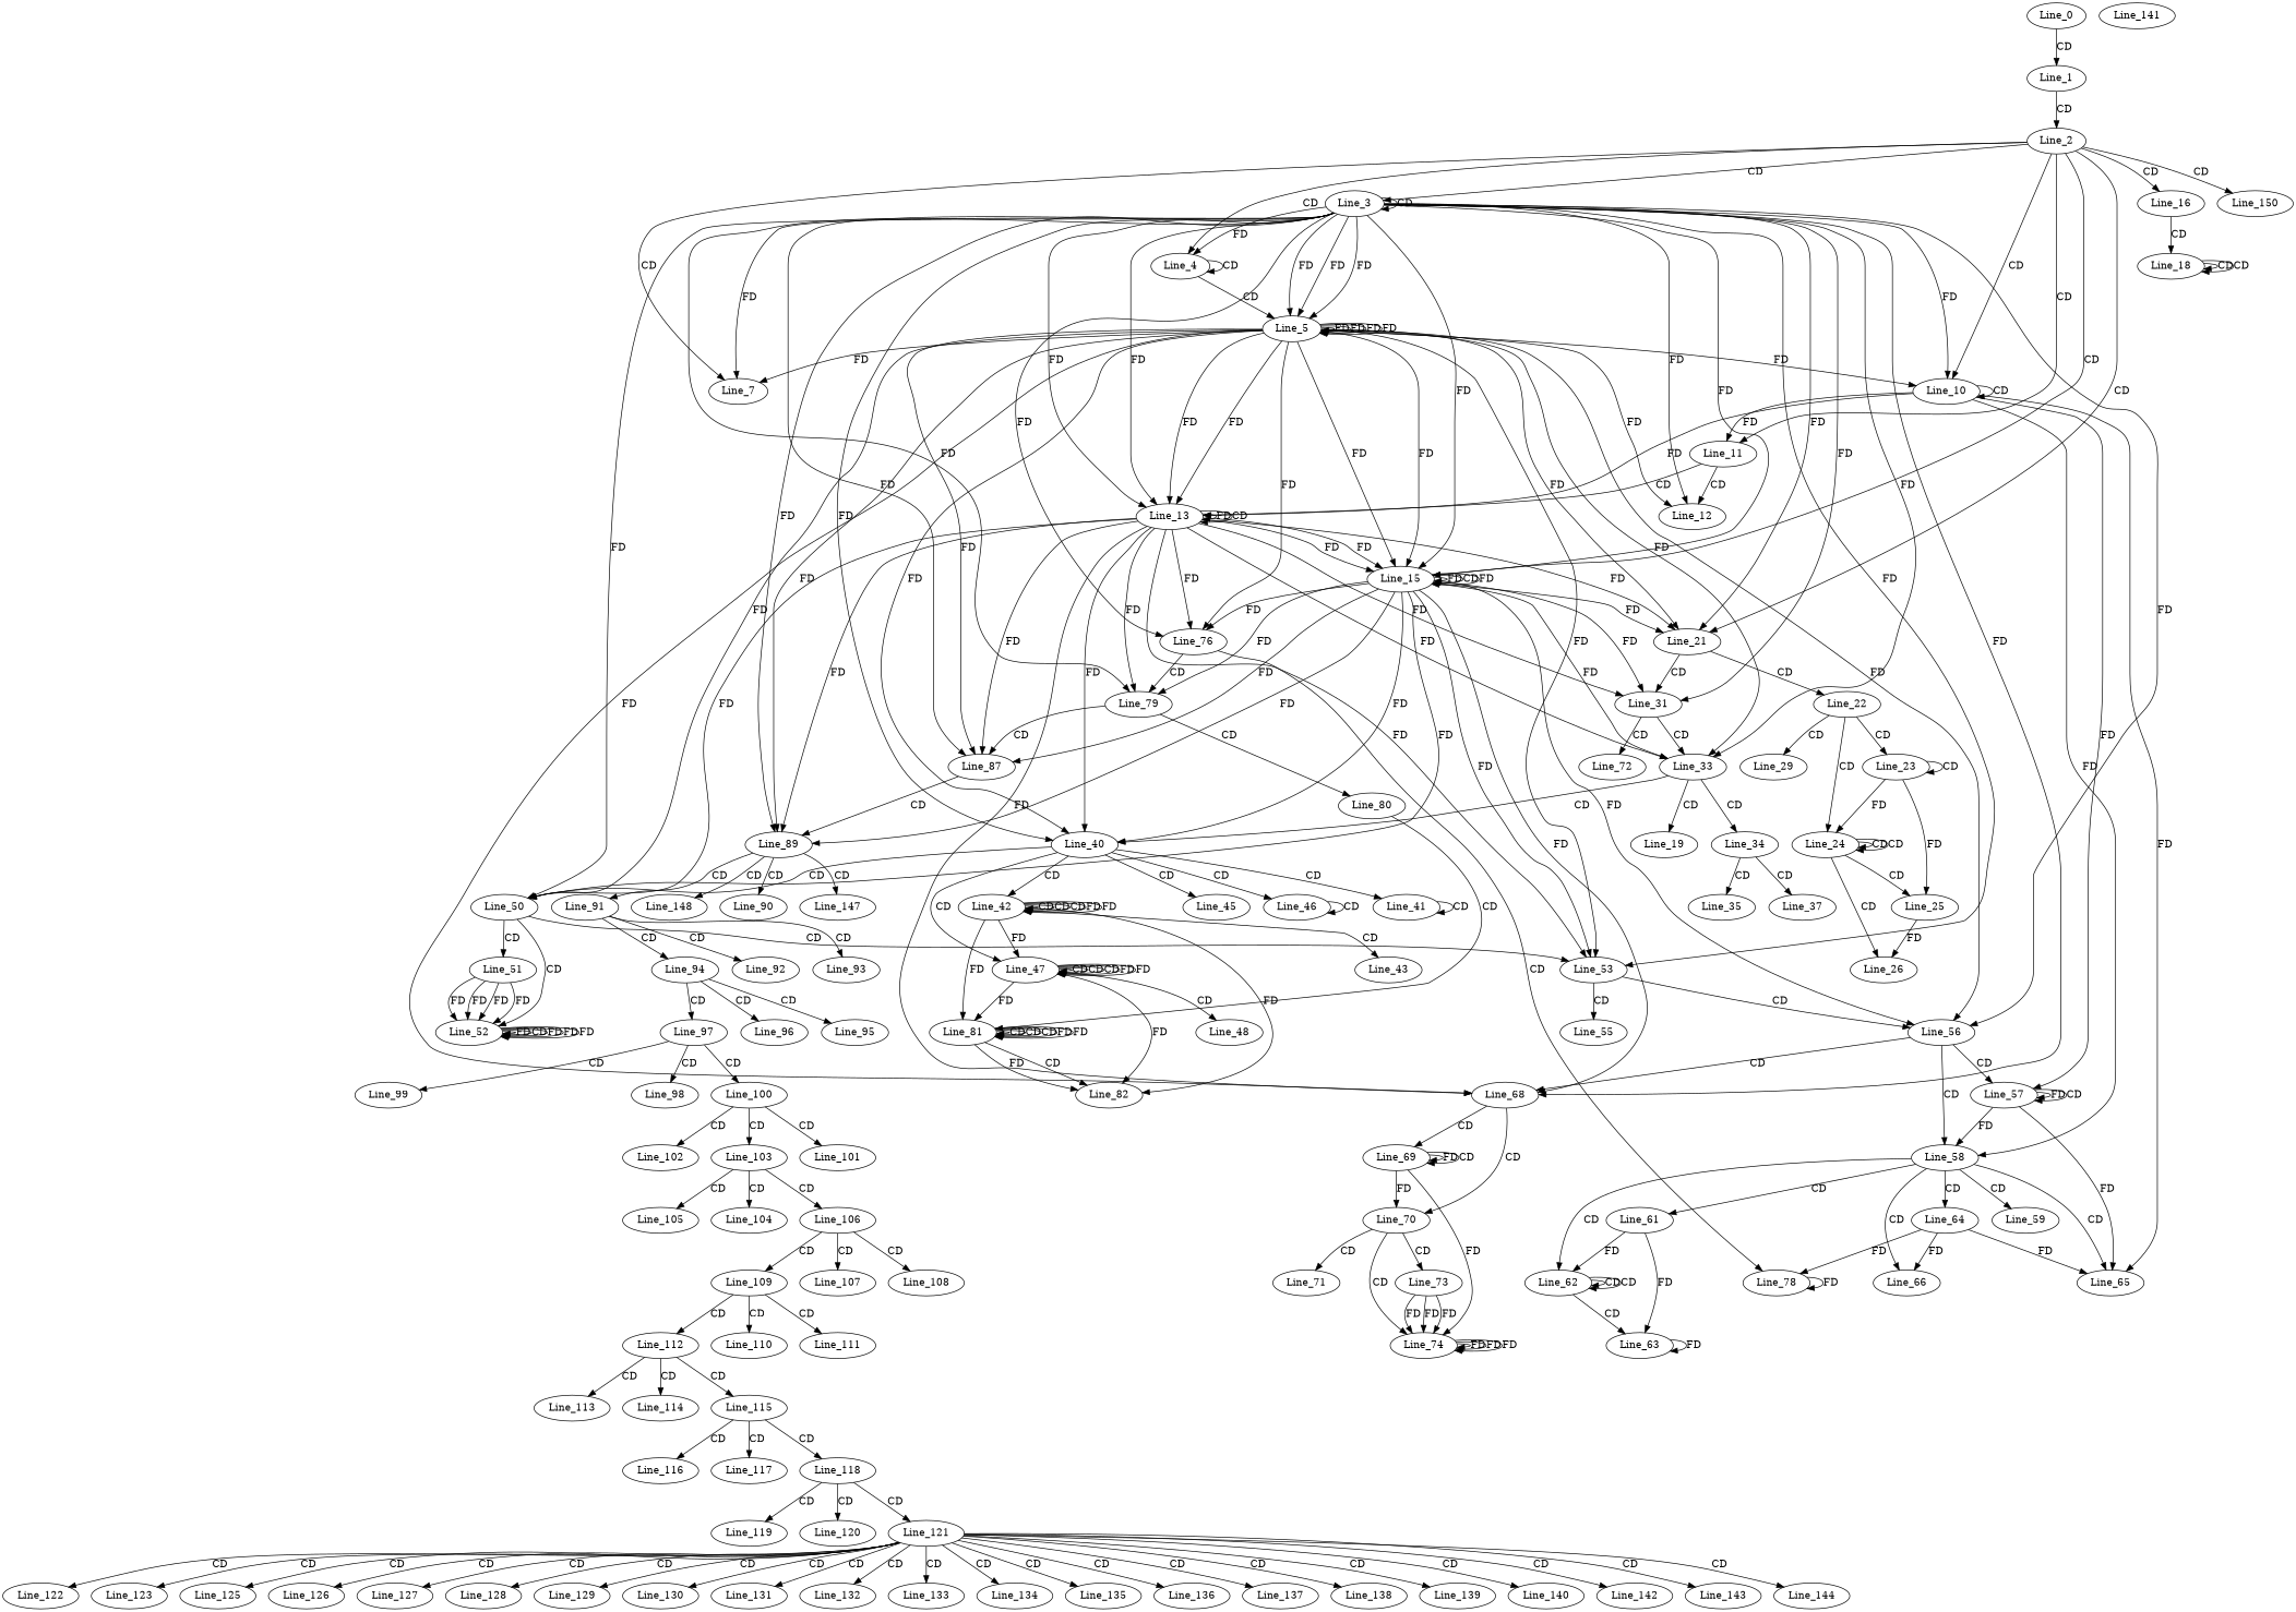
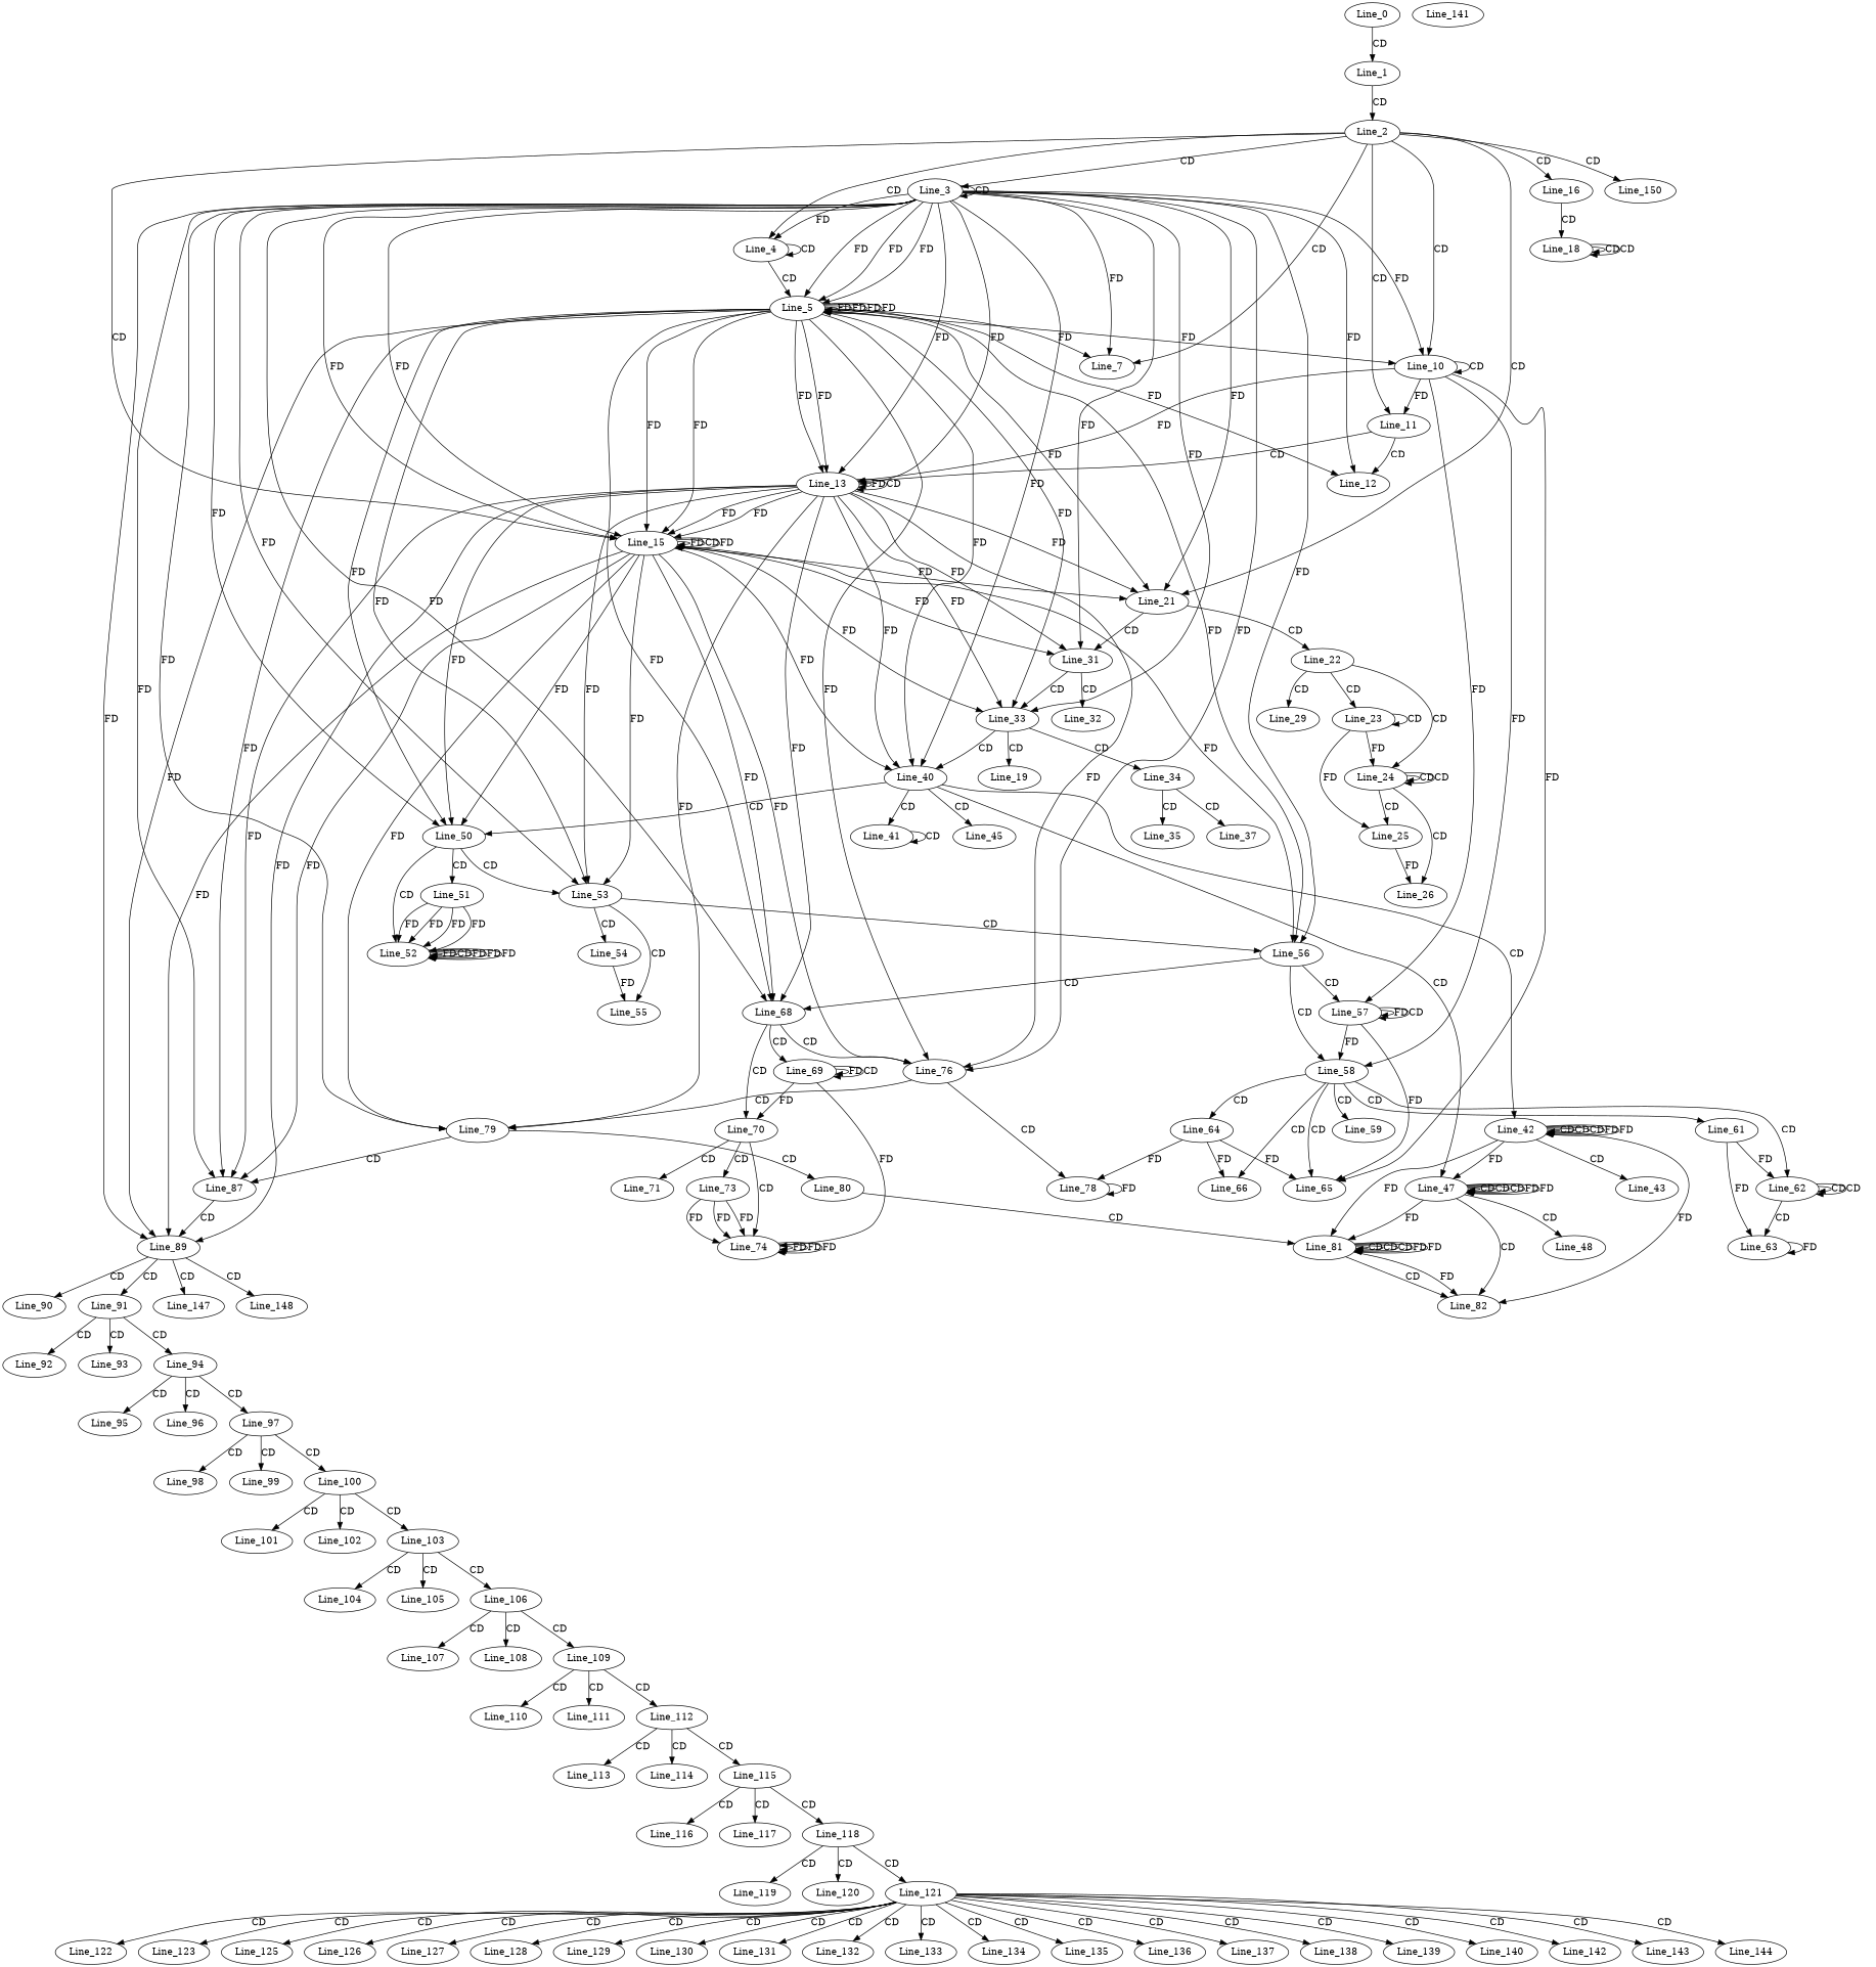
  digraph {
    Line_0
    Line_1
    Line_2
    Line_3
    Line_4
    Line_7
    Line_10
    Line_11
    Line_15
    Line_16
    Line_21
    Line_150
    Line_5
    Line_12
    Line_13
    Line_31
    Line_33
    Line_40
    Line_50
    Line_53
    Line_56
    Line_68
    Line_76
    Line_79
    Line_87
    Line_89
    Line_57
    Line_58
    Line_65
    Line_18
    Line_22
-   Line_32 [label=Line_72]
+   Line_32
    Line_34
    n34 [label=Line_19]
    Line_41
    Line_42
    Line_45
-   Line_46
    Line_47
    Line_51
    Line_52
+   Line_54
    Line_55
    Line_69
    Line_70
    Line_78
    Line_80
    Line_90
    Line_91
    Line_147
    Line_148
    Line_59
    Line_61
    Line_62
    Line_64
    Line_66
    Line_23
    Line_24
    Line_29
    Line_25
    Line_26
    Line_35
    Line_37
    Line_43
    Line_81
    Line_82
    Line_48
    Line_63
    Line_74
    Line_71
    Line_73
    Line_92
    Line_93
    Line_94
    Line_95
    Line_96
    Line_97
    Line_98
    Line_99
    Line_100
    Line_101
    Line_102
    Line_103
    Line_104
    Line_105
    Line_106
    Line_107
    Line_108
    Line_109
    Line_110
    Line_111
    Line_112
    Line_113
    Line_114
    Line_115
    Line_116
    Line_117
    Line_118
    Line_119
    Line_120
    Line_121
    Line_122
    Line_123
    Line_125
    Line_126
    Line_127
    Line_128
    Line_129
    Line_130
    Line_131
    Line_132
    Line_133
    Line_134
    Line_135
    Line_136
    Line_137
    Line_138
    Line_139
    Line_140
    Line_142
    Line_143
    Line_144
    Line_141
    Line_0 -> Line_1 [label=CD]
    Line_1 -> Line_2 [label=CD]
    Line_2 -> Line_3 [label=CD]
    Line_2 -> Line_4 [label=CD]
    Line_2 -> Line_7 [label=CD]
    Line_2 -> Line_10 [label=CD]
    Line_2 -> Line_11 [label=CD]
    Line_2 -> Line_15 [label=CD]
    Line_2 -> Line_16 [label=CD]
    Line_2 -> Line_21 [label=CD]
    Line_2 -> Line_150 [label=CD]
    Line_3 -> Line_3 [label=CD]
    Line_3 -> Line_4 [label=FD]
    Line_3 -> Line_7 [label=FD]
    Line_3 -> Line_10 [label=FD]
    Line_3 -> Line_15 [label=FD]
    Line_3 -> Line_15 [label=FD]
    Line_3 -> Line_21 [label=FD]
    Line_3 -> Line_5 [label=FD]
    Line_3 -> Line_5 [label=FD]
    Line_3 -> Line_5 [label=FD]
    Line_3 -> Line_12 [label=FD]
    Line_3 -> Line_13 [label=FD]
    Line_3 -> Line_13 [label=FD]
    Line_3 -> Line_31 [label=FD]
    Line_3 -> Line_33 [label=FD]
    Line_3 -> Line_40 [label=FD]
    Line_3 -> Line_50 [label=FD]
    Line_3 -> Line_53 [label=FD]
    Line_3 -> Line_56 [label=FD]
    Line_3 -> Line_68 [label=FD]
    Line_3 -> Line_76 [label=FD]
    Line_3 -> Line_79 [label=FD]
    Line_3 -> Line_87 [label=FD]
    Line_3 -> Line_89 [label=FD]
    Line_4 -> Line_4 [label=CD]
    Line_4 -> Line_5 [label=CD]
    Line_10 -> Line_10 [label=CD]
    Line_10 -> Line_11 [label=FD]
    Line_10 -> Line_13 [label=FD]
    Line_10 -> Line_57 [label=FD]
    Line_10 -> Line_58 [label=FD]
    Line_10 -> Line_65 [label=FD]
    Line_11 -> Line_12 [label=CD]
    Line_11 -> Line_13 [label=CD]
    Line_15 -> Line_15 [label=FD]
    Line_15 -> Line_15 [label=CD]
    Line_15 -> Line_15 [label=FD]
    Line_15 -> Line_21 [label=FD]
    Line_15 -> Line_31 [label=FD]
    Line_15 -> Line_33 [label=FD]
    Line_15 -> Line_40 [label=FD]
    Line_15 -> Line_50 [label=FD]
    Line_15 -> Line_53 [label=FD]
    Line_15 -> Line_56 [label=FD]
    Line_15 -> Line_68 [label=FD]
    Line_15 -> Line_76 [label=FD]
    Line_15 -> Line_79 [label=FD]
    Line_15 -> Line_87 [label=FD]
    Line_15 -> Line_89 [label=FD]
    Line_16 -> Line_18 [label=CD]
    Line_21 -> Line_31 [label=CD]
    Line_21 -> Line_22 [label=CD]
    Line_5 -> Line_7 [label=FD]
    Line_5 -> Line_10 [label=FD]
    Line_5 -> Line_15 [label=FD]
    Line_5 -> Line_15 [label=FD]
    Line_5 -> Line_21 [label=FD]
    Line_5 -> Line_5 [label=FD]
    Line_5 -> Line_5 [label=FD]
    Line_5 -> Line_5 [label=FD]
    Line_5 -> Line_5 [label=FD]
    Line_5 -> Line_12 [label=FD]
    Line_5 -> Line_13 [label=FD]
    Line_5 -> Line_13 [label=FD]
    Line_5 -> Line_33 [label=FD]
    Line_5 -> Line_40 [label=FD]
    Line_5 -> Line_50 [label=FD]
    Line_5 -> Line_53 [label=FD]
    Line_5 -> Line_56 [label=FD]
    Line_5 -> Line_68 [label=FD]
    Line_5 -> Line_76 [label=FD]
    Line_5 -> Line_87 [label=FD]
    Line_5 -> Line_89 [label=FD]
    Line_13 -> Line_15 [label=FD]
    Line_13 -> Line_15 [label=FD]
    Line_13 -> Line_21 [label=FD]
    Line_13 -> Line_13 [label=FD]
    Line_13 -> Line_13 [label=CD]
    Line_13 -> Line_31 [label=FD]
    Line_13 -> Line_33 [label=FD]
    Line_13 -> Line_40 [label=FD]
    Line_13 -> Line_50 [label=FD]
    Line_13 -> Line_53 [label=FD]
    Line_13 -> Line_68 [label=FD]
    Line_13 -> Line_76 [label=FD]
    Line_13 -> Line_79 [label=FD]
    Line_13 -> Line_87 [label=FD]
    Line_13 -> Line_89 [label=FD]
    Line_31 -> Line_33 [label=CD]
    Line_31 -> Line_32 [label=CD]
    Line_33 -> Line_40 [label=CD]
    Line_33 -> Line_34 [label=CD]
    Line_33 -> n34 [label=CD]
    Line_40 -> Line_50 [label=CD]
    Line_40 -> Line_41 [label=CD]
    Line_40 -> Line_42 [label=CD]
    Line_40 -> Line_45 [label=CD]
-   Line_40 -> Line_46 [label=CD]
    Line_40 -> Line_47 [label=CD]
    Line_50 -> Line_53 [label=CD]
    Line_50 -> Line_51 [label=CD]
    Line_50 -> Line_52 [label=CD]
    Line_53 -> Line_56 [label=CD]
+   Line_53 -> Line_54 [label=CD]
    Line_53 -> Line_55 [label=CD]
    Line_56 -> Line_68 [label=CD]
    Line_56 -> Line_57 [label=CD]
    Line_56 -> Line_58 [label=CD]
+   Line_68 -> Line_76 [label=CD]
    Line_68 -> Line_69 [label=CD]
    Line_68 -> Line_70 [label=CD]
    Line_76 -> Line_79 [label=CD]
    Line_76 -> Line_78 [label=CD]
    Line_79 -> Line_87 [label=CD]
    Line_79 -> Line_80 [label=CD]
    Line_87 -> Line_89 [label=CD]
    Line_89 -> Line_90 [label=CD]
    Line_89 -> Line_91 [label=CD]
    Line_89 -> Line_147 [label=CD]
    Line_89 -> Line_148 [label=CD]
    Line_57 -> Line_57 [label=FD]
    Line_57 -> Line_57 [label=CD]
    Line_57 -> Line_58 [label=FD]
    Line_57 -> Line_65 [label=FD]
    Line_58 -> Line_65 [label=CD]
    Line_58 -> Line_59 [label=CD]
    Line_58 -> Line_61 [label=CD]
    Line_58 -> Line_62 [label=CD]
    Line_58 -> Line_64 [label=CD]
    Line_58 -> Line_66 [label=CD]
    Line_18 -> Line_18 [label=CD]
    Line_18 -> Line_18 [label=CD]
    Line_22 -> Line_23 [label=CD]
    Line_22 -> Line_24 [label=CD]
    Line_22 -> Line_29 [label=CD]
    Line_34 -> Line_35 [label=CD]
    Line_34 -> Line_37 [label=CD]
    Line_41 -> Line_41 [label=CD]
    Line_42 -> Line_42 [label=CD]
    Line_42 -> Line_42 [label=CD]
    Line_42 -> Line_42 [label=CD]
    Line_42 -> Line_42 [label=FD]
    Line_42 -> Line_42 [label=FD]
    Line_42 -> Line_47 [label=FD]
    Line_42 -> Line_43 [label=CD]
    Line_42 -> Line_81 [label=FD]
    Line_42 -> Line_82 [label=FD]
-   Line_46 -> Line_46 [label=CD]
    Line_47 -> Line_47 [label=CD]
    Line_47 -> Line_47 [label=CD]
    Line_47 -> Line_47 [label=CD]
    Line_47 -> Line_47 [label=FD]
    Line_47 -> Line_47 [label=FD]
    Line_47 -> Line_81 [label=FD]
-   Line_47 -> Line_82 [label=FD]
+   Line_47 -> Line_82 [label=CD]
    Line_47 -> Line_48 [label=CD]
    Line_51 -> Line_52 [label=FD]
    Line_51 -> Line_52 [label=FD]
    Line_51 -> Line_52 [label=FD]
    Line_51 -> Line_52 [label=FD]
    Line_52 -> Line_52 [label=FD]
    Line_52 -> Line_52 [label=CD]
    Line_52 -> Line_52 [label=FD]
    Line_52 -> Line_52 [label=FD]
    Line_52 -> Line_52 [label=FD]
+   Line_54 -> Line_55 [label=FD]
    Line_69 -> Line_69 [label=FD]
    Line_69 -> Line_69 [label=CD]
    Line_69 -> Line_70 [label=FD]
    Line_69 -> Line_74 [label=FD]
    Line_70 -> Line_74 [label=CD]
    Line_70 -> Line_71 [label=CD]
    Line_70 -> Line_73 [label=CD]
    Line_78 -> Line_78 [label=FD]
    Line_80 -> Line_81 [label=CD]
    Line_91 -> Line_92 [label=CD]
    Line_91 -> Line_93 [label=CD]
    Line_91 -> Line_94 [label=CD]
    Line_61 -> Line_62 [label=FD]
    Line_61 -> Line_63 [label=FD]
    Line_62 -> Line_62 [label=CD]
    Line_62 -> Line_62 [label=CD]
    Line_62 -> Line_63 [label=CD]
    Line_64 -> Line_65 [label=FD]
    Line_64 -> Line_78 [label=FD]
    Line_64 -> Line_66 [label=FD]
    Line_23 -> Line_23 [label=CD]
    Line_23 -> Line_24 [label=FD]
    Line_23 -> Line_25 [label=FD]
    Line_24 -> Line_24 [label=CD]
    Line_24 -> Line_24 [label=CD]
    Line_24 -> Line_25 [label=CD]
    Line_24 -> Line_26 [label=CD]
    Line_25 -> Line_26 [label=FD]
    Line_81 -> Line_81 [label=CD]
    Line_81 -> Line_81 [label=CD]
    Line_81 -> Line_81 [label=CD]
    Line_81 -> Line_81 [label=FD]
    Line_81 -> Line_81 [label=FD]
    Line_81 -> Line_82 [label=CD]
    Line_81 -> Line_82 [label=FD]
    Line_63 -> Line_63 [label=FD]
    Line_74 -> Line_74 [label=FD]
    Line_74 -> Line_74 [label=FD]
    Line_74 -> Line_74 [label=FD]
    Line_73 -> Line_74 [label=FD]
    Line_73 -> Line_74 [label=FD]
    Line_73 -> Line_74 [label=FD]
    Line_94 -> Line_95 [label=CD]
    Line_94 -> Line_96 [label=CD]
    Line_94 -> Line_97 [label=CD]
    Line_97 -> Line_98 [label=CD]
    Line_97 -> Line_99 [label=CD]
    Line_97 -> Line_100 [label=CD]
    Line_100 -> Line_101 [label=CD]
    Line_100 -> Line_102 [label=CD]
    Line_100 -> Line_103 [label=CD]
    Line_103 -> Line_104 [label=CD]
    Line_103 -> Line_105 [label=CD]
    Line_103 -> Line_106 [label=CD]
    Line_106 -> Line_107 [label=CD]
    Line_106 -> Line_108 [label=CD]
    Line_106 -> Line_109 [label=CD]
    Line_109 -> Line_110 [label=CD]
    Line_109 -> Line_111 [label=CD]
    Line_109 -> Line_112 [label=CD]
    Line_112 -> Line_113 [label=CD]
    Line_112 -> Line_114 [label=CD]
    Line_112 -> Line_115 [label=CD]
    Line_115 -> Line_116 [label=CD]
    Line_115 -> Line_117 [label=CD]
    Line_115 -> Line_118 [label=CD]
    Line_118 -> Line_119 [label=CD]
    Line_118 -> Line_120 [label=CD]
    Line_118 -> Line_121 [label=CD]
    Line_121 -> Line_122 [label=CD]
    Line_121 -> Line_123 [label=CD]
    Line_121 -> Line_125 [label=CD]
    Line_121 -> Line_126 [label=CD]
    Line_121 -> Line_127 [label=CD]
    Line_121 -> Line_128 [label=CD]
    Line_121 -> Line_129 [label=CD]
    Line_121 -> Line_130 [label=CD]
    Line_121 -> Line_131 [label=CD]
    Line_121 -> Line_132 [label=CD]
    Line_121 -> Line_133 [label=CD]
    Line_121 -> Line_134 [label=CD]
    Line_121 -> Line_135 [label=CD]
    Line_121 -> Line_136 [label=CD]
    Line_121 -> Line_137 [label=CD]
    Line_121 -> Line_138 [label=CD]
    Line_121 -> Line_139 [label=CD]
    Line_121 -> Line_140 [label=CD]
    Line_121 -> Line_142 [label=CD]
    Line_121 -> Line_143 [label=CD]
    Line_121 -> Line_144 [label=CD]
  }
